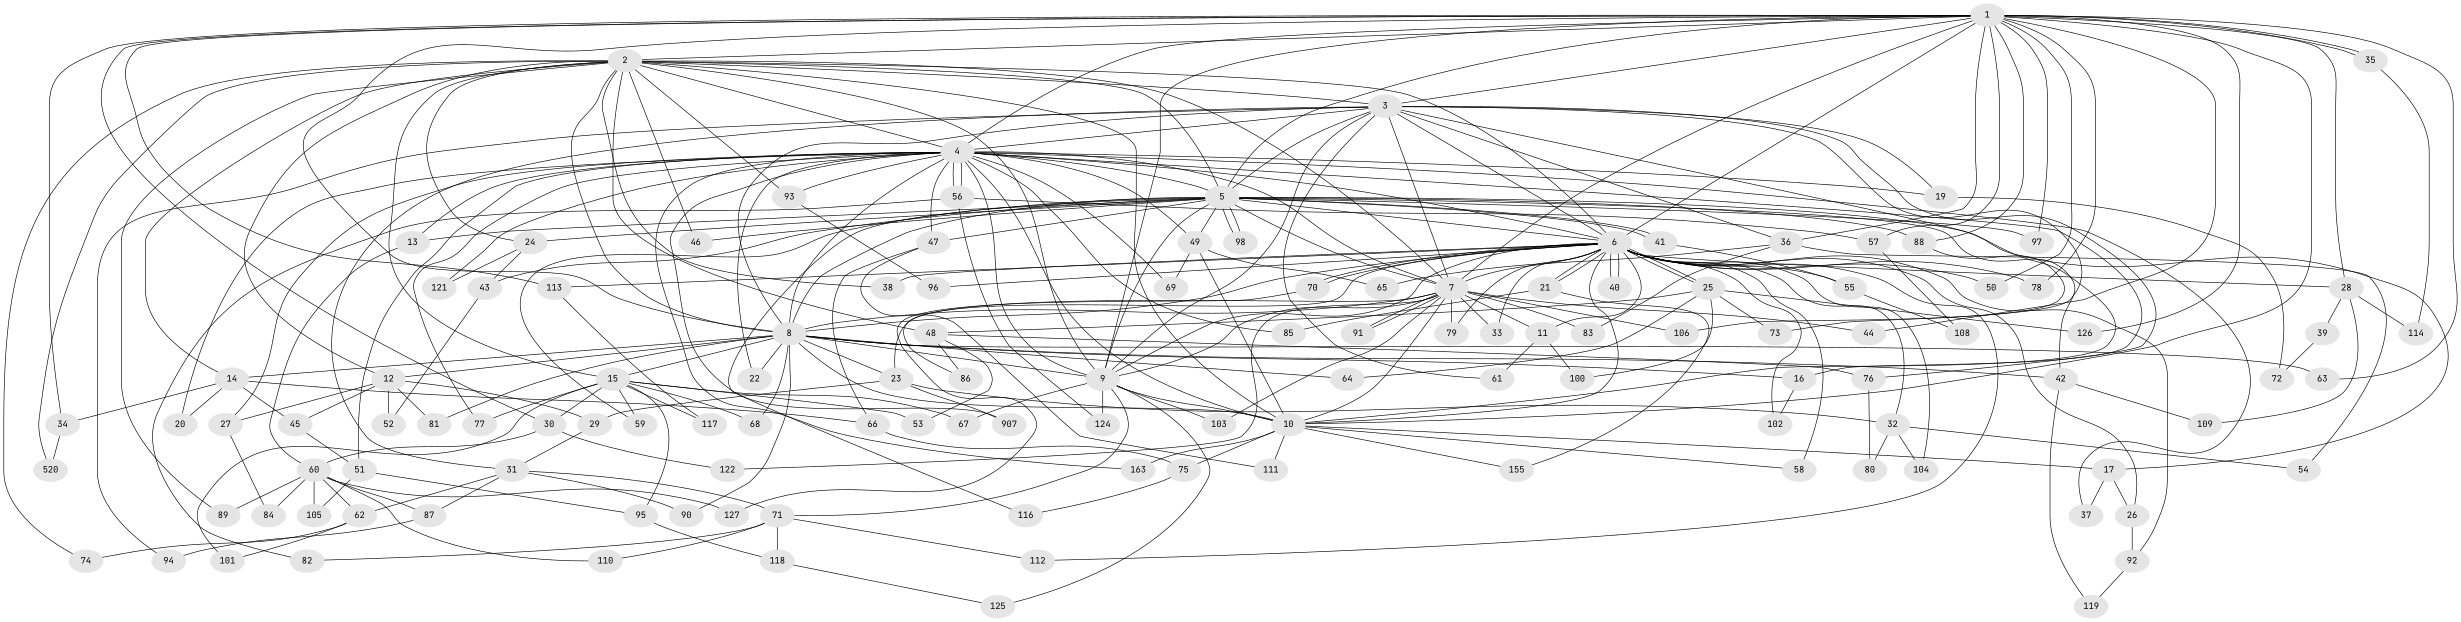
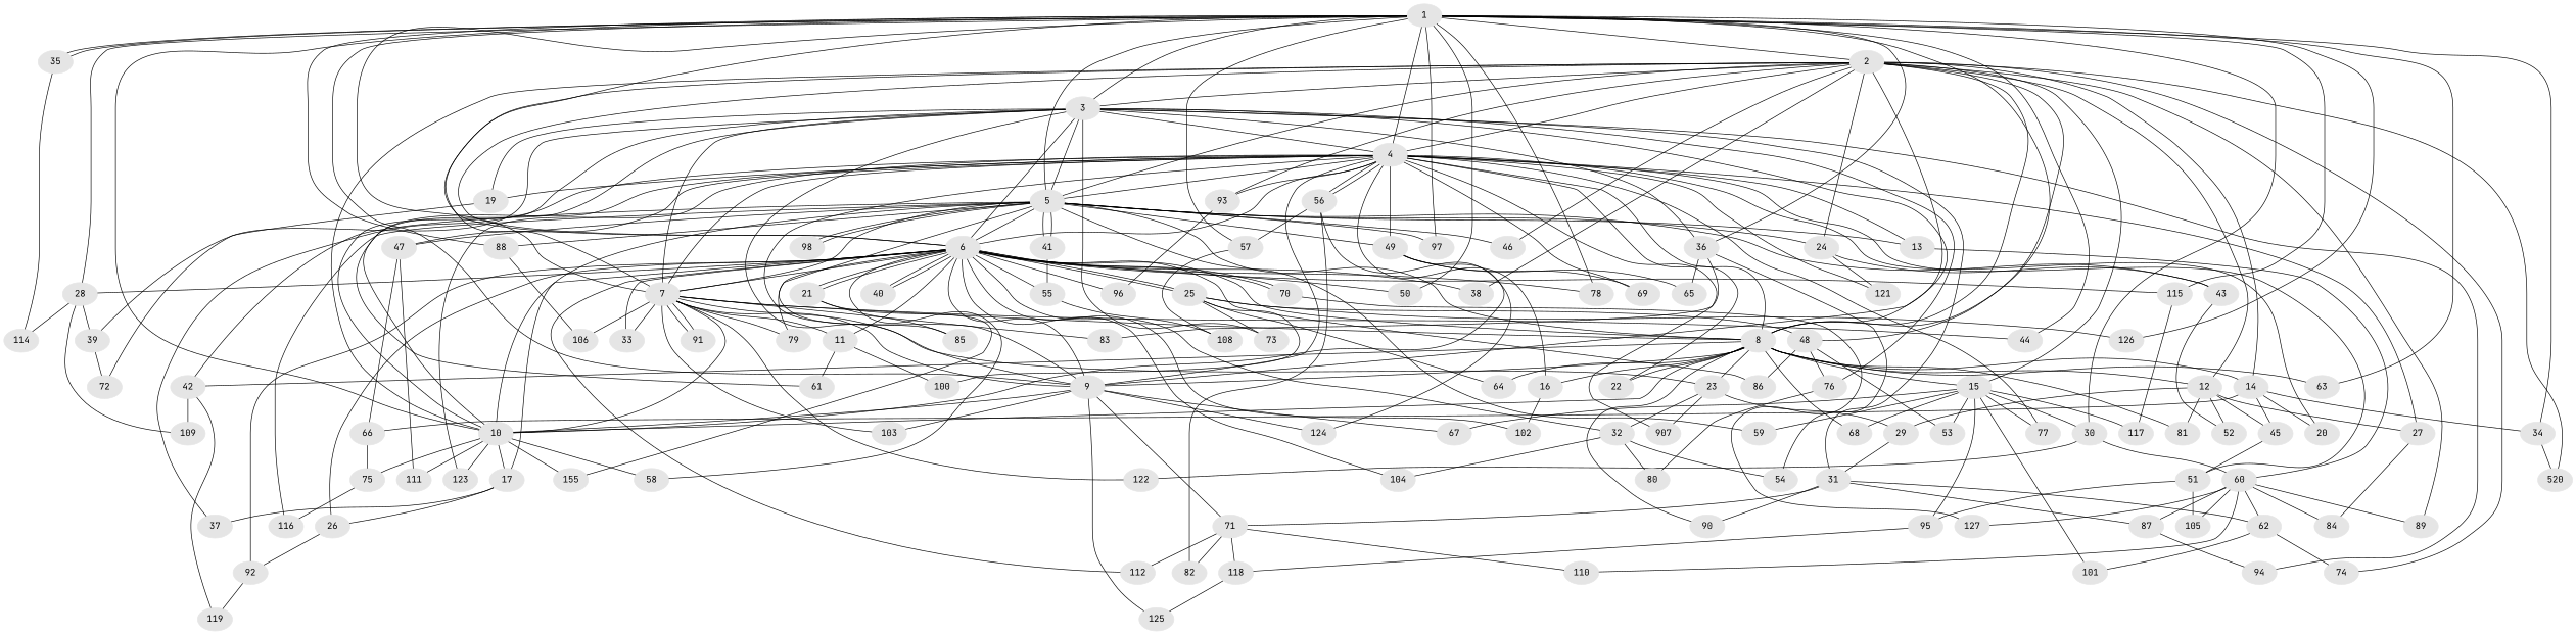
  graph {
    fontname="JetBrains Mono"
    node [color=gray90 fontname="JetBrains Mono" style=filled]
    edge [fontname="JetBrains Mono"]
    1
    2
    3
    4
    5
    6
    7
    8
    9
    10
    28
    30
    34
    35
    36
    44
    50
    57
    63
    78
    88
    97
-   113
+   113 [label=115]
    126
    12
    14
    15
    24
    38
    46
    48
    74
    89
    93
    n35 [label=520]
    19
    31
    39
    61
    73
    76
    94
    13
    16
    20
    22
    27
    37
    47
    49
    51
    56
    69
    77
    85
    n56 [label=907]
    121
-   123 [label=163]
+   123
    17
    41
    42
    43
    59
    98
    116
    11
    21
    25
    26
    32
    33
    40
    55
    58
    70
    79
    86
    92
    96
    102
    104
    112
    23
    83
    91
    103
    106
    122
    64
    68
    81
    90
    67
    71
    124
    125
    75
    111
    n99 [label=155]
    109
    114
    60
    54
    65
    108
    117
    29
    45
    52
    66
    53
    95
    101
    72
    62
    87
    80
    84
    105
    82
    119
    100
    127
    110
    118
    1 -- 2
    1 -- 3
    1 -- 4
    1 -- 5
    1 -- 6
    1 -- 7
    1 -- 8
    1 -- 9
    1 -- 10
    1 -- 28
    1 -- 30
    1 -- 34
    1 -- 35
    1 -- 35
    1 -- 36
    1 -- 44
    1 -- 50
    1 -- 57
    1 -- 63
    1 -- 78
    1 -- 88
    1 -- 97
    1 -- 113
    1 -- 126
    2 -- 3
    2 -- 4
    2 -- 5
    2 -- 6
    2 -- 7
    2 -- 8
    2 -- 9
    2 -- 10
    2 -- 12
    2 -- 14
    2 -- 15
    2 -- 24
    2 -- 38
    2 -- 46
    2 -- 48
    2 -- 74
    2 -- 89
    2 -- 93
    2 -- n35
    3 -- 4
    3 -- 5
    3 -- 6
    3 -- 7
    3 -- 8
    3 -- 9
    3 -- 10
    3 -- 36
    3 -- 19
    3 -- 31
+   3 -- 39
    3 -- 61
    3 -- 73
    3 -- 76
    3 -- 94
    4 -- 5
    4 -- 6
    4 -- 7
    4 -- 8
    4 -- 9
    4 -- 10
    4 -- 93
    4 -- 19
    4 -- 13
    4 -- 16
    4 -- 20
    4 -- 22
    4 -- 27
    4 -- 37
    4 -- 47
    4 -- 49
    4 -- 51
    4 -- 56
    4 -- 56
    4 -- 69
    4 -- 77
    4 -- 85
    4 -- n56
    4 -- 121
    4 -- 123
    5 -- 6
    5 -- 7
    5 -- 8
    5 -- 9
    5 -- 88
    5 -- 97
    5 -- 24
    5 -- 46
    5 -- 13
    5 -- 47
    5 -- 49
    5 -- 17
    5 -- 41
    5 -- 41
    5 -- 42
    5 -- 43
    5 -- 59
    5 -- 98
    5 -- 98
    5 -- 116
    6 -- 7
    6 -- 8
    6 -- 9
    6 -- 10
    6 -- 28
    6 -- 50
    6 -- 78
    6 -- 113
    6 -- 38
    6 -- 11
    6 -- 21
    6 -- 21
    6 -- 25
    6 -- 25
    6 -- 26
    6 -- 32
    6 -- 33
    6 -- 40
    6 -- 40
    6 -- 55
    6 -- 58
    6 -- 70
    6 -- 70
    6 -- 79
    6 -- 86
    6 -- 92
    6 -- 96
    6 -- 102
    6 -- 104
    6 -- 112
    7 -- 8
    7 -- 9
    7 -- 10
    7 -- 44
    7 -- 11
    7 -- 33
    7 -- 79
    7 -- 23
    7 -- 83
    7 -- 91
    7 -- 91
    7 -- 103
    7 -- 106
    7 -- 122
    8 -- 9
    8 -- 10
    8 -- 63
    8 -- 12
    8 -- 14
    8 -- 15
    8 -- 16
    8 -- 22
    8 -- 42
    8 -- 23
    8 -- 64
    8 -- 68
    8 -- 81
    8 -- 90
    9 -- 10
    9 -- 103
    9 -- 67
    9 -- 71
    9 -- 124
    9 -- 125
    10 -- 123
    10 -- 17
    10 -- 58
    10 -- 75
    10 -- 111
    10 -- n99
    28 -- 39
    28 -- 109
    28 -- 114
    30 -- 122
    30 -- 60
    34 -- n35
    35 -- 114
    36 -- 83
    36 -- 54
    36 -- 65
    57 -- 108
    88 -- 106
    113 -- 117
    12 -- 27
    12 -- 81
    12 -- 29
    12 -- 45
    12 -- 52
    14 -- 34
    14 -- 20
    14 -- 45
    14 -- 66
    15 -- 30
    15 -- 77
    15 -- 59
    15 -- 68
    15 -- 67
    15 -- 117
    15 -- 53
    15 -- 95
    15 -- 101
    24 -- 121
    24 -- 43
    48 -- 76
    48 -- 86
    48 -- 53
    93 -- 96
    19 -- 72
    31 -- 90
    31 -- 71
    31 -- 62
    31 -- 87
    39 -- 72
    76 -- 80
    13 -- 60
    16 -- 102
    27 -- 84
    47 -- 111
    47 -- 66
    49 -- 10
    49 -- 69
    49 -- 65
    51 -- 95
    51 -- 105
    56 -- 57
    56 -- 124
    56 -- 82
    17 -- 37
    17 -- 26
    41 -- 55
    42 -- 109
    42 -- 119
    43 -- 52
    11 -- 61
    11 -- 100
    21 -- 85
    21 -- n99
    25 -- 126
    25 -- 48
    25 -- 73
    25 -- 64
    25 -- 100
    26 -- 92
    32 -- 104
    32 -- 54
    32 -- 80
    55 -- 108
    70 -- 127
    92 -- 119
    23 -- n56
    23 -- 32
    23 -- 29
    71 -- 112
    71 -- 82
    71 -- 110
    71 -- 118
    75 -- 116
    60 -- 89
    60 -- 62
    60 -- 87
    60 -- 84
    60 -- 105
    60 -- 127
    60 -- 110
    29 -- 31
    45 -- 51
    66 -- 75
    95 -- 118
    62 -- 74
    62 -- 101
    87 -- 94
    118 -- 125
  }
